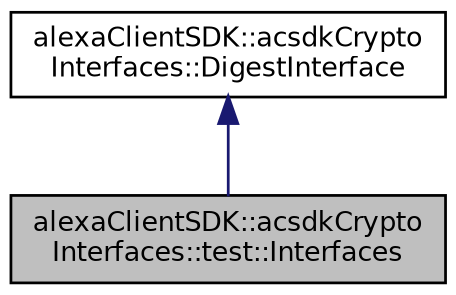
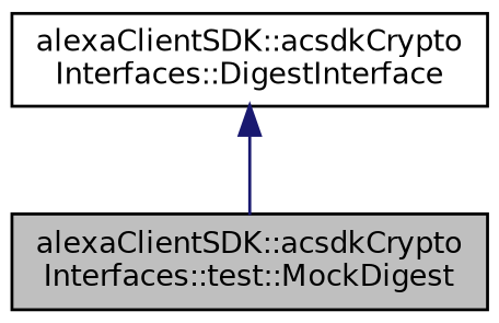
  digraph {
    node [color=black fontname=Helvetica fontsize=10 shape=record style=filled]
-   n1 [fillcolor=grey75 fontcolor=black height=0.2 label="alexaClientSDK::acsdkCrypto\lInterfaces::test::Interfaces" width=0.4]
+   n1 [fillcolor=grey75 fontcolor=black height=0.2 label="alexaClientSDK::acsdkCrypto\lInterfaces::test::MockDigest" width=0.4]
    n2 [fillcolor=white height=0.2 label="alexaClientSDK::acsdkCrypto\lInterfaces::DigestInterface" width=0.4]
    n2 -> n1 [color=midnightblue dir=back fontname=Helvetica fontsize=10 labelfontname=Helvetica labelfontsize=10 style=solid]
  }
